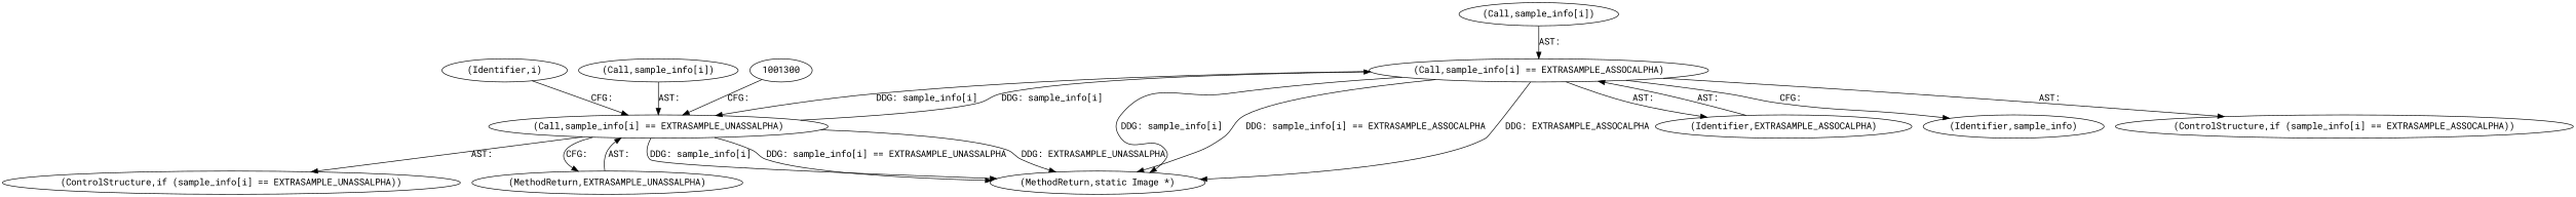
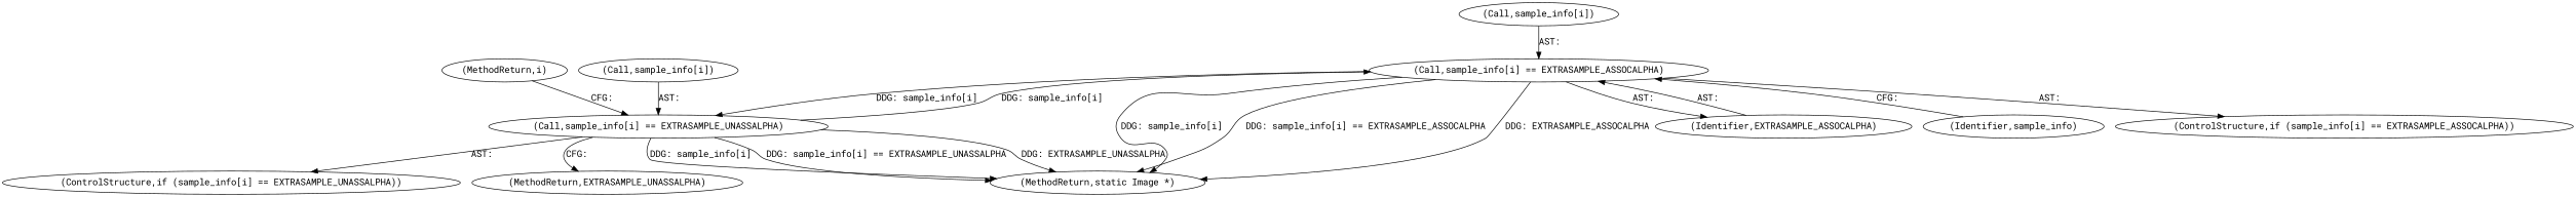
  digraph {
    fontname="Roboto Mono"
    node [fontname="Roboto Mono"]
    edge [fontname="Roboto Mono"]
    n1 [label="(Call,sample_info[i] == EXTRASAMPLE_ASSOCALPHA)"]
    n2 [label="(Call,sample_info[i] == EXTRASAMPLE_UNASSALPHA)"]
    n3 [label="(ControlStructure,if (sample_info[i] == EXTRASAMPLE_ASSOCALPHA))"]
    n4 [label="(MethodReturn,static Image *)"]
    n5 [label="(Identifier,EXTRASAMPLE_ASSOCALPHA)"]
    n6 [label="(ControlStructure,if (sample_info[i] == EXTRASAMPLE_UNASSALPHA))"]
    n7 [label="(MethodReturn,EXTRASAMPLE_UNASSALPHA)"]
-   n8 [label="(Identifier,i)"]
+   n8 [label="(MethodReturn,i)"]
    n9 [label="(Call,sample_info[i])"]
    n10 [label="(Identifier,sample_info)"]
    n11 [label="(Call,sample_info[i])"]
-   1001300
    n1 -> n2 [label="DDG: sample_info[i]"]
    n1 -> n3 [label="AST: "]
    n1 -> n4 [label="DDG: sample_info[i]"]
    n1 -> n4 [label="DDG: sample_info[i] == EXTRASAMPLE_ASSOCALPHA"]
    n1 -> n4 [label="DDG: EXTRASAMPLE_ASSOCALPHA"]
    n1 -> n5 [label="AST: "]
    n2 -> n1 [label="DDG: sample_info[i]"]
    n2 -> n4 [label="DDG: sample_info[i]"]
    n2 -> n4 [label="DDG: sample_info[i] == EXTRASAMPLE_UNASSALPHA"]
    n2 -> n4 [label="DDG: EXTRASAMPLE_UNASSALPHA"]
    n2 -> n6 [label="AST: "]
    n2 -> n7 [label="CFG: "]
    n5 -> n1 [label="AST: "]
-   n7 -> n2 [label="AST: "]
    n8 -> n2 [label="CFG: "]
    n9 -> n2 [label="AST: "]
-   n1 -> n10 [label="CFG: "]
+   n10 -> n1 [label="CFG: "]
    n11 -> n1 [label="AST: "]
-   1001300 -> n2 [label="CFG: "]
  }
